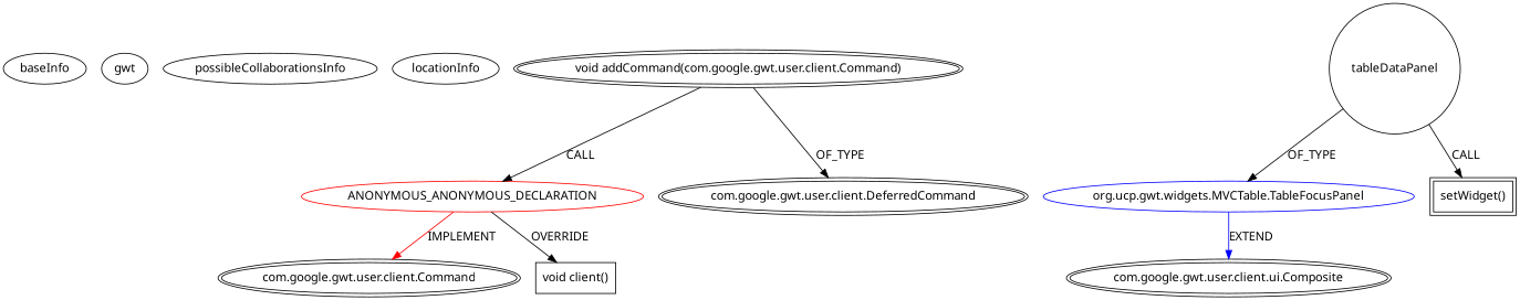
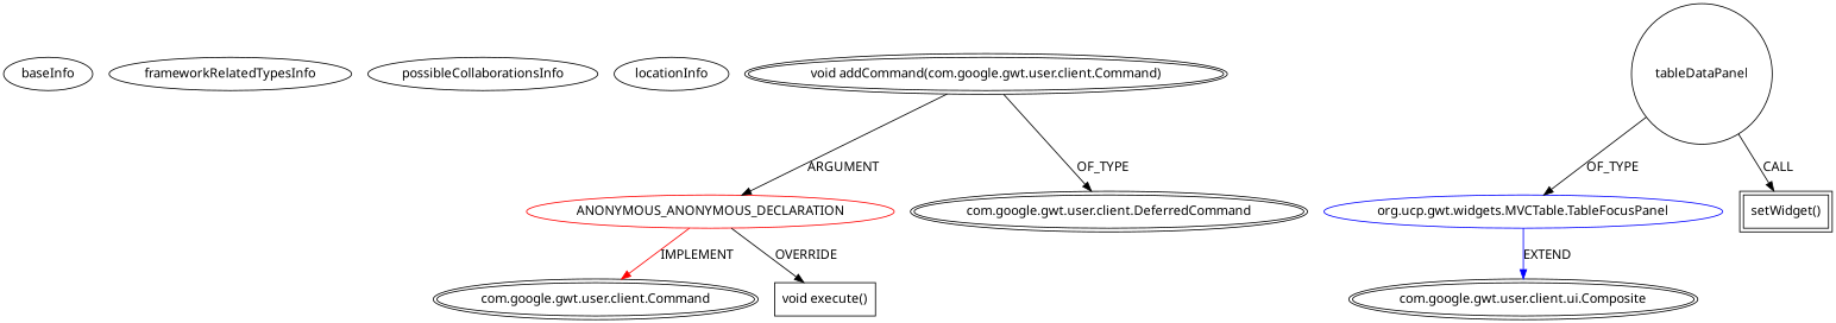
  digraph {
    fontname="Noto Sans"
    node [fontname="Noto Sans" isFrameworkType=true]
    edge [fontname="Noto Sans"]
    baseInfo [category=extension_graph graphId=3020 isAnonymous=true possibleRelation=true isFrameworkType=""]
-   frameworkRelatedTypesInfo [0="com.google.gwt.user.client.Command" label=gwt isFrameworkType=""]
+   frameworkRelatedTypesInfo [0="com.google.gwt.user.client.Command" isFrameworkType=""]
    possibleCollaborationsInfo [0="3020~OVERRIDING_METHOD_DECLARATION-METHOD_CALL-~com.google.gwt.user.client.Command ~com.google.gwt.user.client.ui.Composite ~true~false" isFrameworkType=""]
    locationInfo [contextSignature="void renderData()" filePath="/hmiguellima-ugat/ugat-master/src/org/ucp/gwt/widgets/MVCTable.java" graphId=3020 projectName="hmiguellima-ugat" isFrameworkType=""]
    n5 [color=red isFrameworkType=false label=ANONYMOUS_ANONYMOUS_DECLARATION vertexType=ROOT_ANONYMOUS_DECLARATION]
    n6 [label="com.google.gwt.user.client.Command" peripheries=2 vertexType=FRAMEWORK_INTERFACE_TYPE]
-   n7 [isFrameworkType=false label="void client()" shape=box vertexType=OVERRIDING_METHOD_DECLARATION]
+   n7 [isFrameworkType=false label="void execute()" shape=box vertexType=OVERRIDING_METHOD_DECLARATION]
    n8 [label="void addCommand(com.google.gwt.user.client.Command)" peripheries=2 vertexType=OUTSIDE_CALL]
    n9 [label="com.google.gwt.user.client.DeferredCommand" peripheries=2 vertexType=FRAMEWORK_CLASS_TYPE]
    n10 [isFrameworkType=false label=tableDataPanel shape=circle vertexType=VARIABLE_EXPRESION]
    n11 [color=blue isFrameworkType=false label="org.ucp.gwt.widgets.MVCTable.TableFocusPanel" vertexType=REFERENCE_CLIENT_CLASS_DECLARATION]
    n12 [label="setWidget()" peripheries=2 shape=box vertexType=INSIDE_CALL]
    n13 [label="com.google.gwt.user.client.ui.Composite" peripheries=2 vertexType=FRAMEWORK_CLASS_TYPE]
    n5 -> n6 [color=red label=IMPLEMENT]
    n5 -> n7 [label=OVERRIDE]
-   n8 -> n5 [label=CALL]
+   n8 -> n5 [label=ARGUMENT]
    n8 -> n9 [label=OF_TYPE]
    n10 -> n11 [label=OF_TYPE]
    n10 -> n12 [label=CALL]
    n11 -> n13 [color=blue label=EXTEND]
  }
